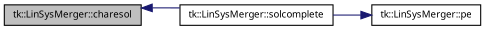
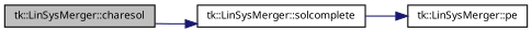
  digraph {
    rankdir=LR
    node [color=black fontname="sans-serif" fontsize=9 shape=record]
    edge [color=midnightblue fontname="sans-serif" fontsize=9 labelfontname="sans-serif" labelfontsize=9 style=solid]
    n1 [fillcolor=grey75 fontcolor=black height=0.2 label="tk::LinSysMerger::charesol" style=filled width=0.4]
    n2 [height=0.2 label="tk::LinSysMerger::solcomplete" width=0.4]
    n3 [height=0.2 label="tk::LinSysMerger::pe" width=0.4]
-   n2 -> n1
+   n1 -> n2
    n2 -> n3
  }
